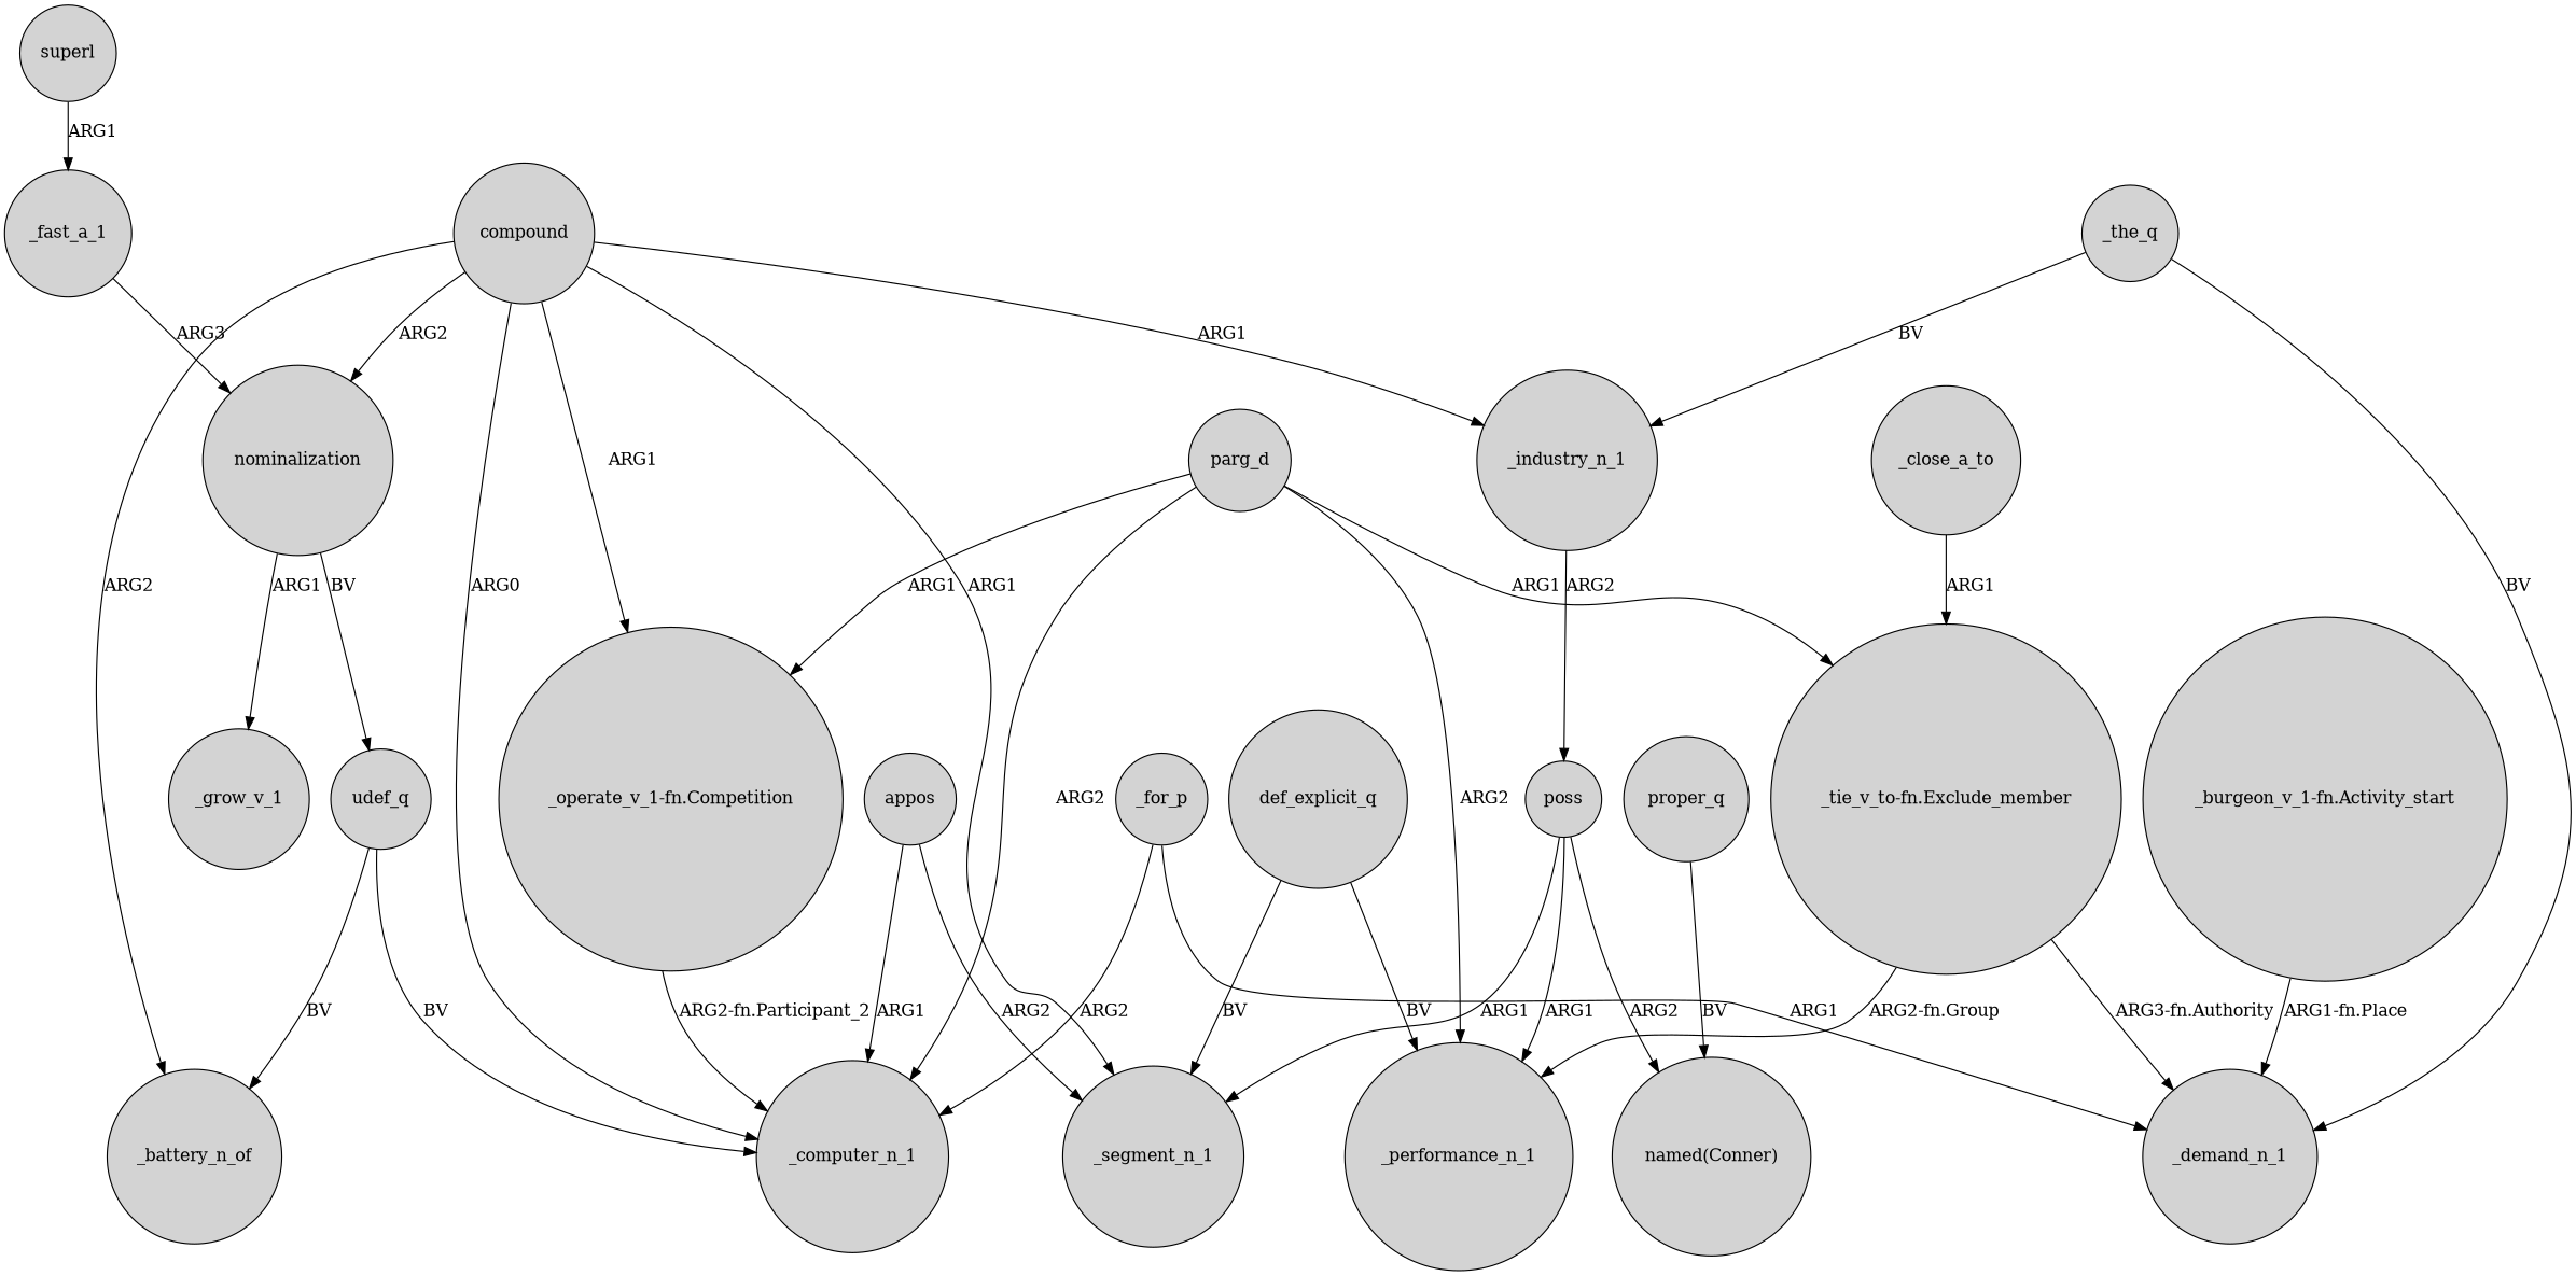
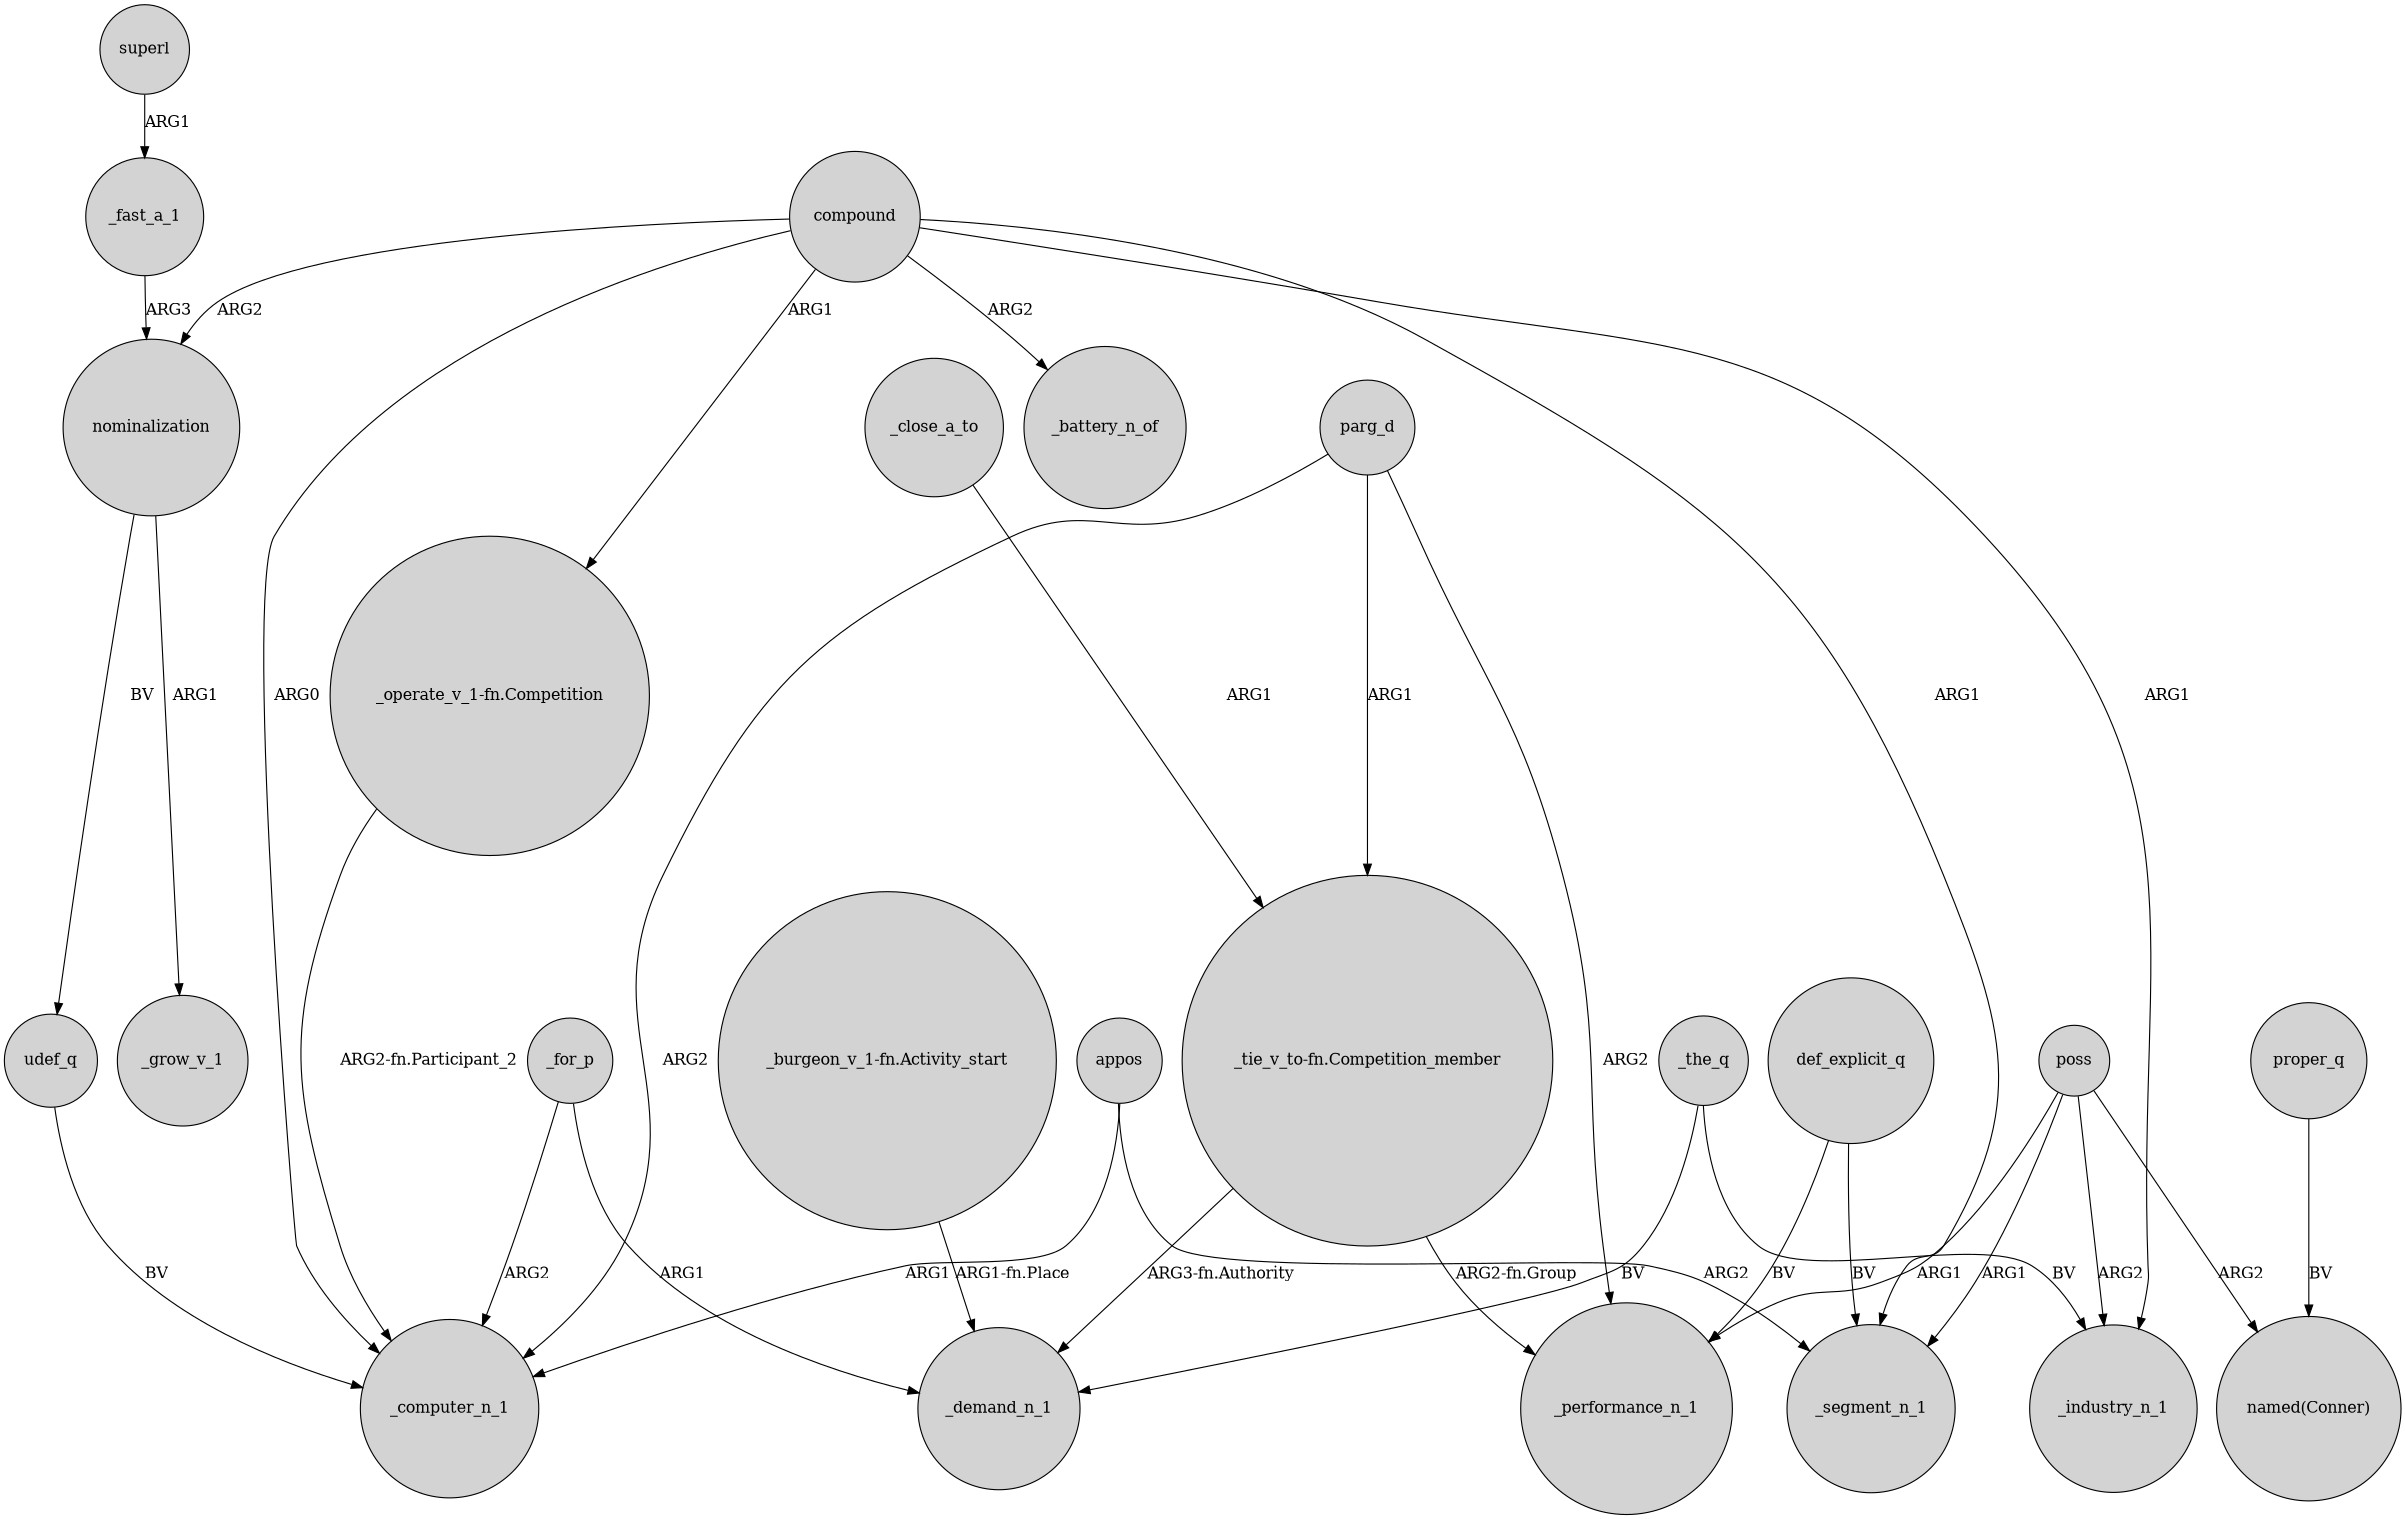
  digraph {
    node [shape=circle style=filled]
    "_operate_v_1-fn.Competition"
    _computer_n_1
    _for_p
    _demand_n_1
    _close_a_to
-   "_tie_v_to-fn.Exclude_member"
+   "_tie_v_to-fn.Exclude_member" [label="_tie_v_to-fn.Competition_member"]
    _performance_n_1
    compound
    _segment_n_1
    nominalization
    _battery_n_of
    _industry_n_1
    udef_q
    _grow_v_1
    appos
    poss
    "named(Conner)"
    parg_d
    _fast_a_1
    proper_q
    "_burgeon_v_1-fn.Activity_start"
    def_explicit_q
    _the_q
    superl
    "_operate_v_1-fn.Competition" -> _computer_n_1 [label="ARG2-fn.Participant_2"]
    _for_p -> _computer_n_1 [label=ARG2]
    _for_p -> _demand_n_1 [label=ARG1]
    _close_a_to -> "_tie_v_to-fn.Exclude_member" [label=ARG1]
    "_tie_v_to-fn.Exclude_member" -> _demand_n_1 [label="ARG3-fn.Authority"]
    "_tie_v_to-fn.Exclude_member" -> _performance_n_1 [label="ARG2-fn.Group"]
    compound -> "_operate_v_1-fn.Competition" [label=ARG1]
    compound -> _computer_n_1 [label=ARG0]
    compound -> _segment_n_1 [label=ARG1]
    compound -> nominalization [label=ARG2]
    compound -> _battery_n_of [label=ARG2]
    compound -> _industry_n_1 [label=ARG1]
    nominalization -> udef_q [label=BV]
    nominalization -> _grow_v_1 [label=ARG1]
    udef_q -> _computer_n_1 [label=BV]
-   udef_q -> _battery_n_of [label=BV]
    appos -> _computer_n_1 [label=ARG1]
    appos -> _segment_n_1 [label=ARG2]
    poss -> _performance_n_1 [label=ARG1]
    poss -> _segment_n_1 [label=ARG1]
-   _industry_n_1 -> poss [label=ARG2]
+   poss -> _industry_n_1 [label=ARG2]
    poss -> "named(Conner)" [label=ARG2]
-   parg_d -> "_operate_v_1-fn.Competition" [label=ARG1]
    parg_d -> _computer_n_1 [label=ARG2]
    parg_d -> "_tie_v_to-fn.Exclude_member" [label=ARG1]
    parg_d -> _performance_n_1 [label=ARG2]
    _fast_a_1 -> nominalization [label=ARG3]
    proper_q -> "named(Conner)" [label=BV]
    "_burgeon_v_1-fn.Activity_start" -> _demand_n_1 [label="ARG1-fn.Place"]
    def_explicit_q -> _performance_n_1 [label=BV]
    def_explicit_q -> _segment_n_1 [label=BV]
    _the_q -> _demand_n_1 [label=BV]
    _the_q -> _industry_n_1 [label=BV]
    superl -> _fast_a_1 [label=ARG1]
  }
